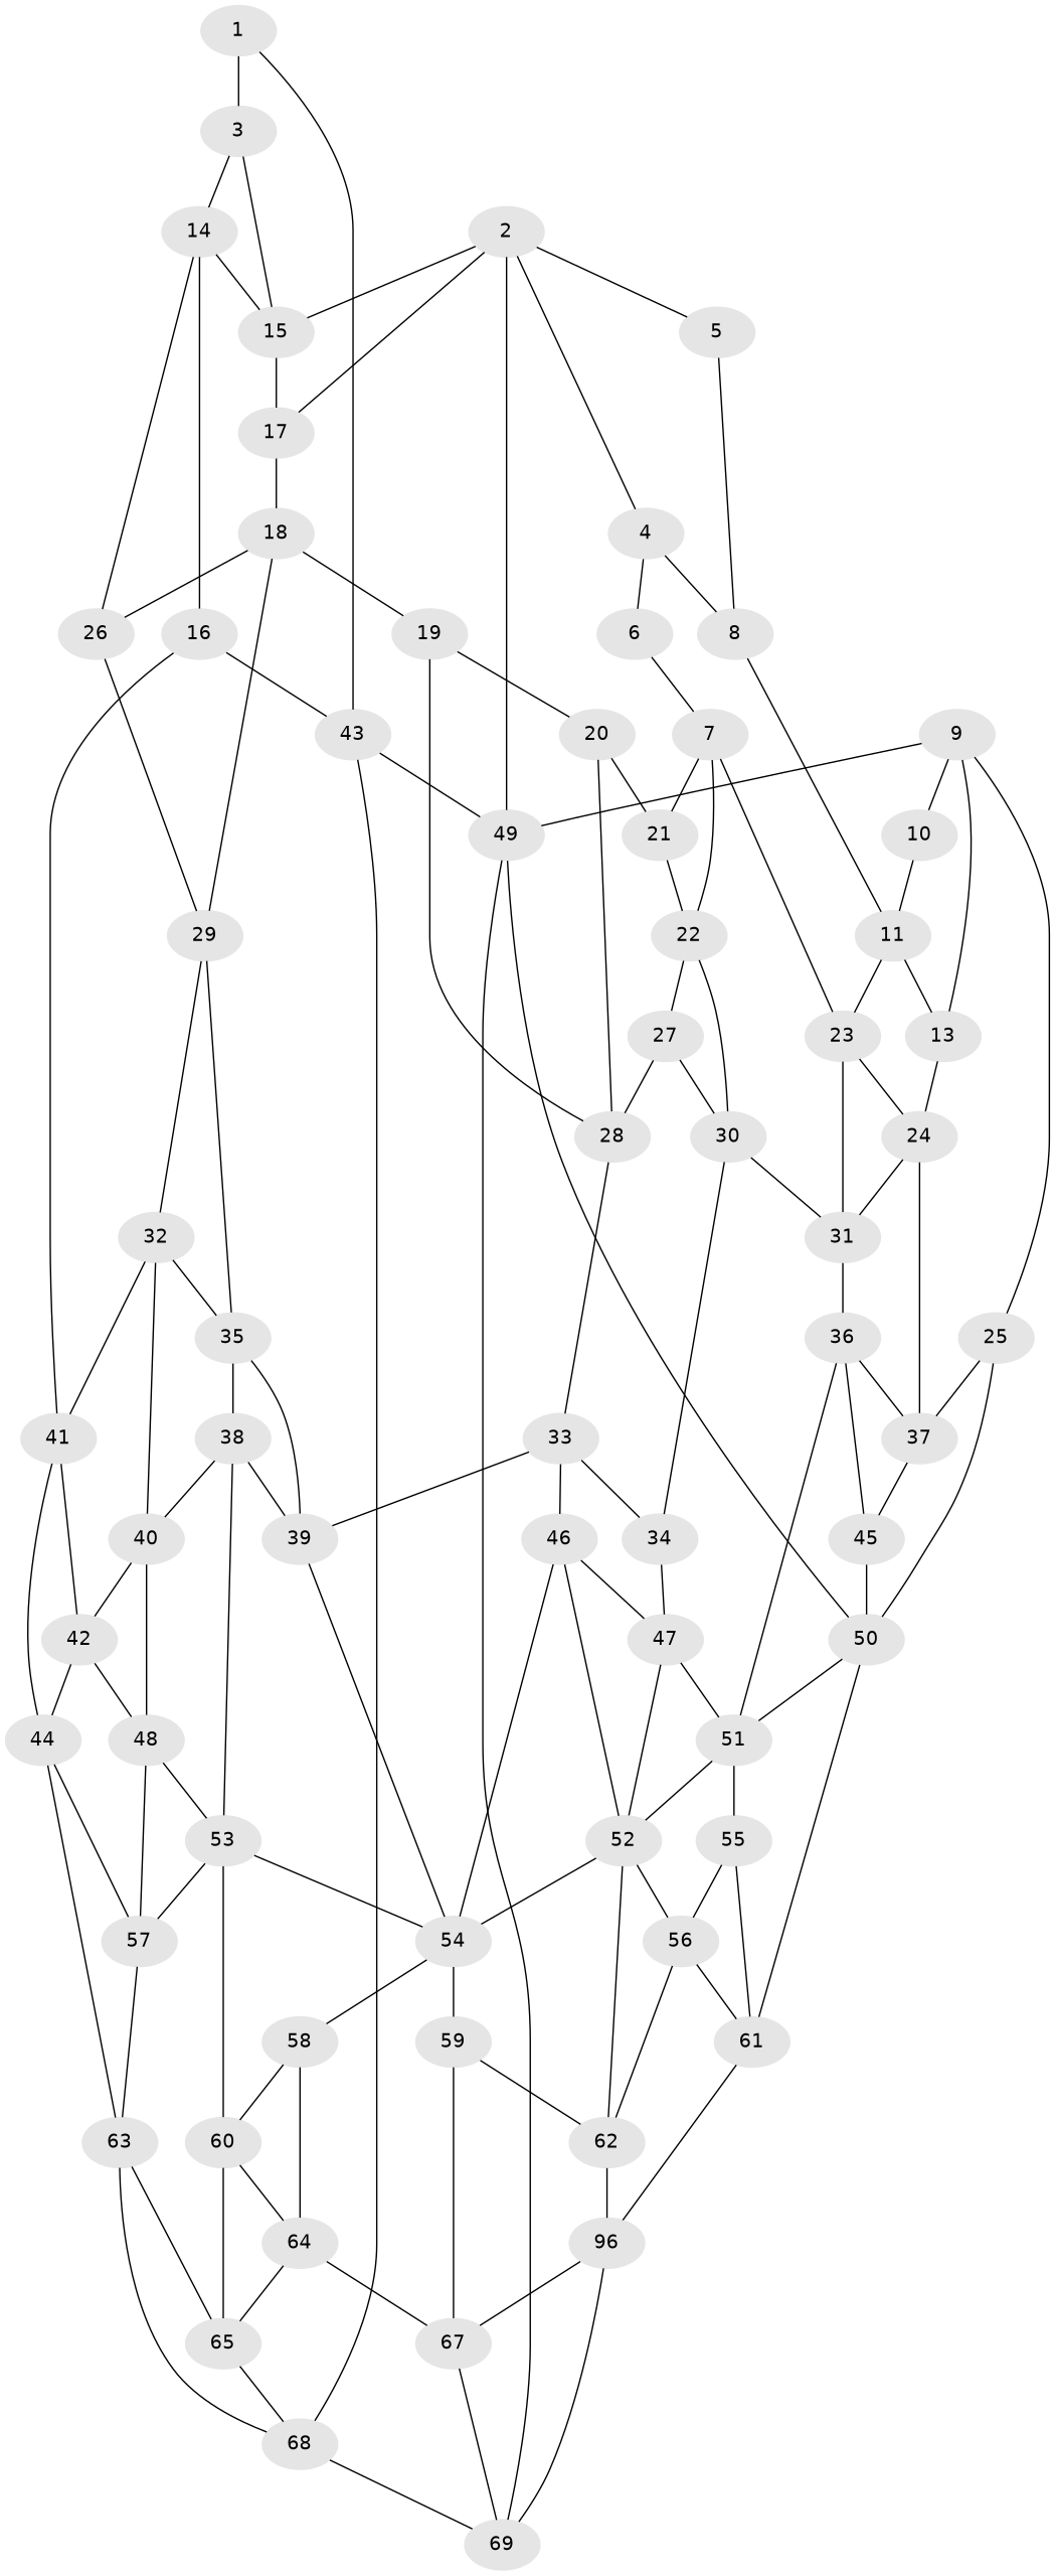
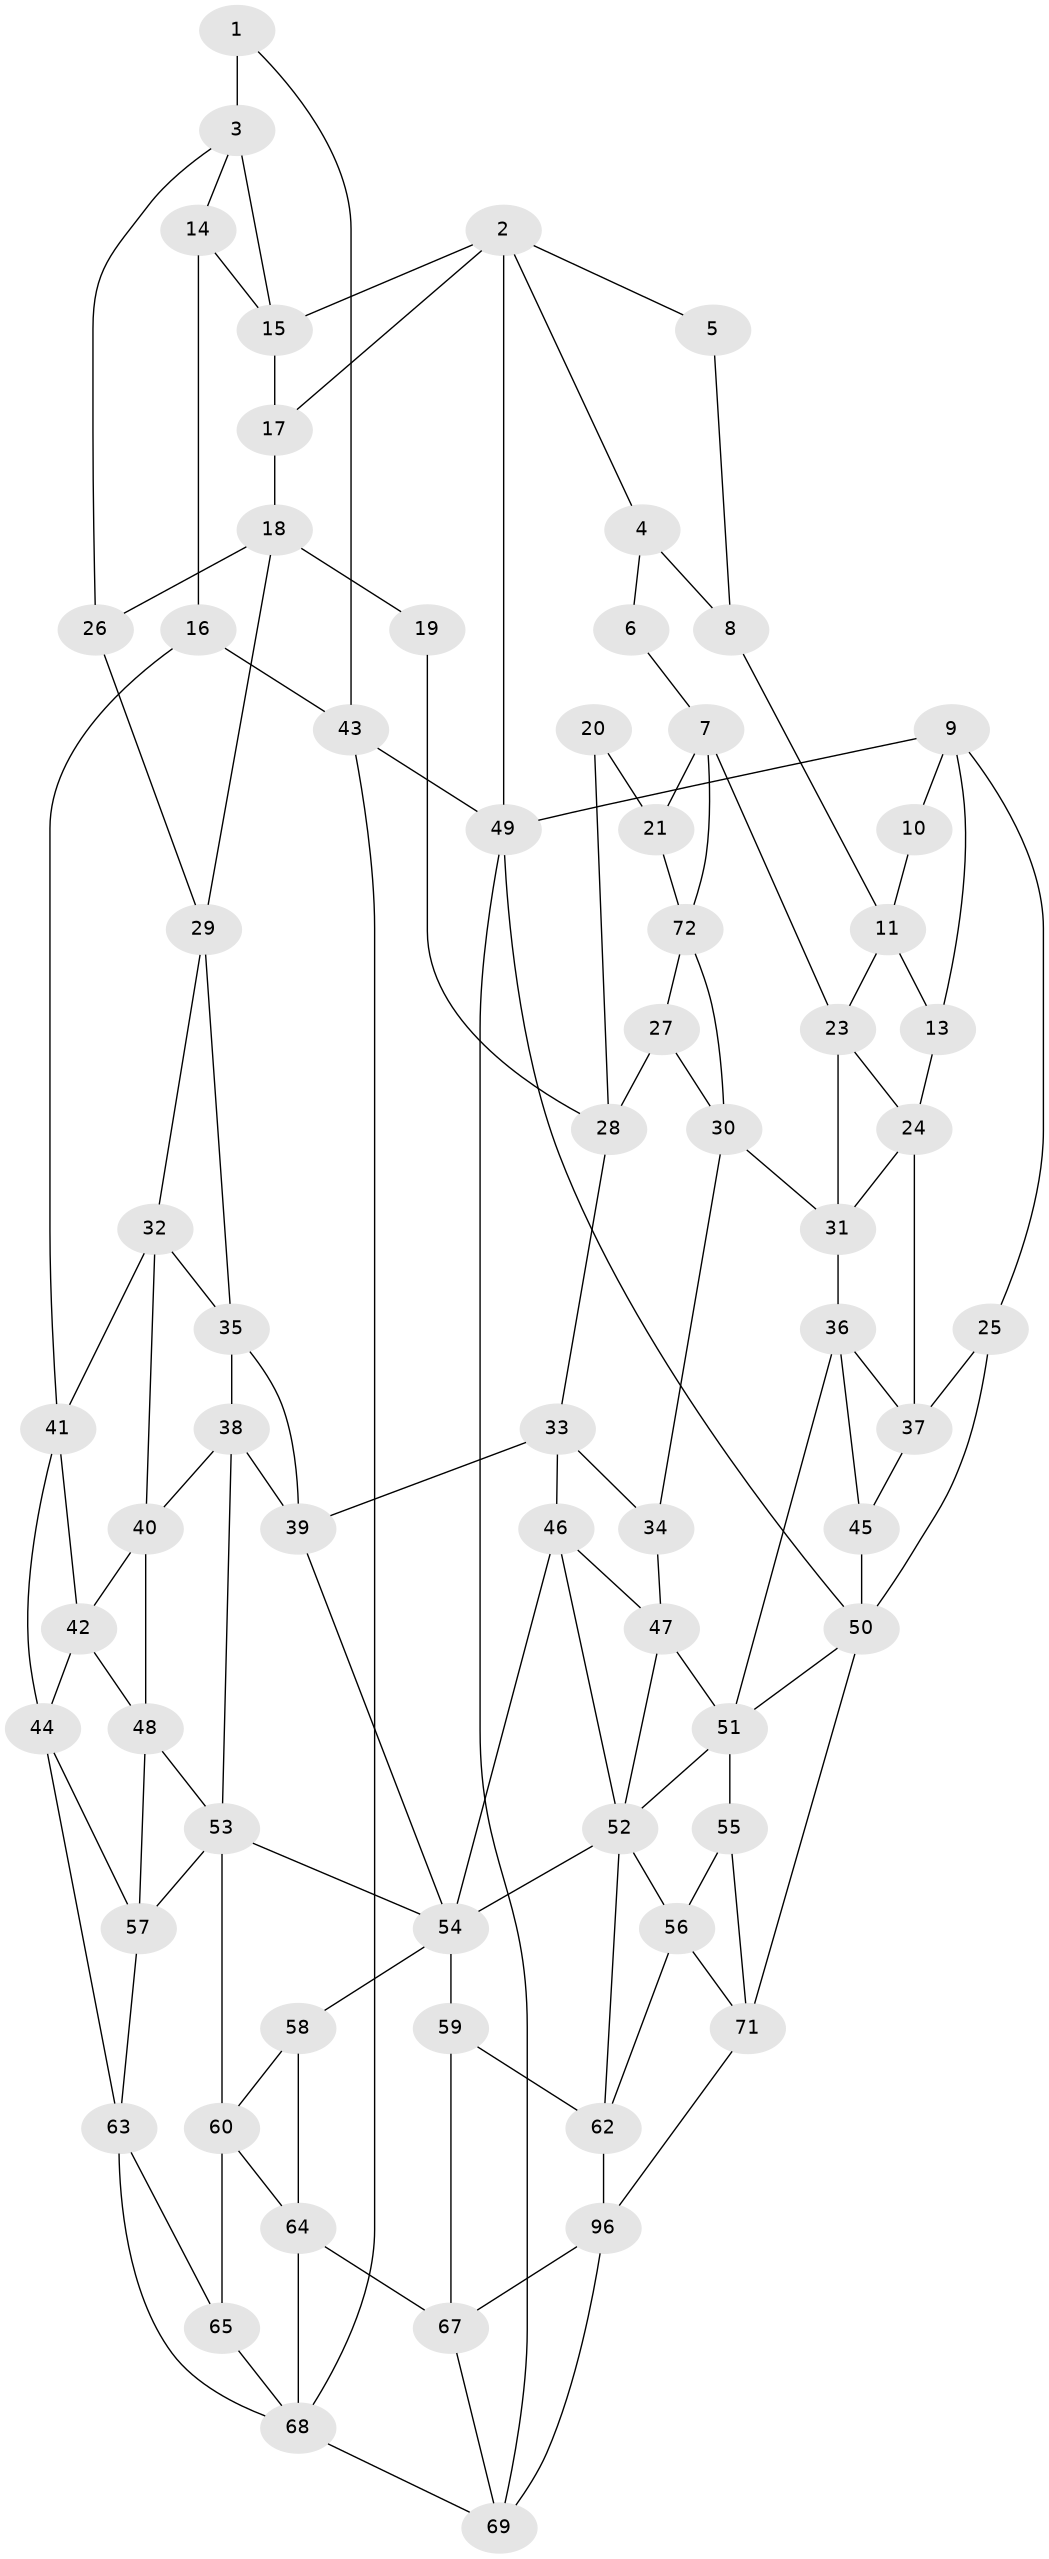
  graph {
    fontname="DejaVu Sans"
    node [color=gray90 fontname="DejaVu Sans" style=filled]
    edge [fontname="DejaVu Sans" weight=1.0]
    1
    3
    43
    15
    14
    49
    68
    2
    4
    5
    17
    6
    8
    18
    50
    69
    16
    26
    7
    11
    21
-   22
+   22 [label=72]
    23
    27
    30
    24
    31
    13
    9
    10
    25
    37
    19
    20
    28
    41
    29
    42
    44
    32
    35
    33
    34
    36
    45
    51
-   61
+   61 [label=71]
    39
    46
    40
    38
    47
    48
    54
    52
    53
    55
    57
    60
    58
    59
    63
    65
    56
    62
    n66 [label=96]
    64
    67
    1 -- 3 [weight=2.0]
    1 -- 43
    3 -- 15
    3 -- 14
    43 -- 49 [weight=2.0]
    43 -- 68
    15 -- 17
    14 -- 15
    14 -- 16
-   14 -- 26
+   3 -- 26
    49 -- 50
    49 -- 69
    68 -- 69
    2 -- 15
    2 -- 49
    2 -- 4
    2 -- 5
    2 -- 17
    4 -- 6
    4 -- 8 [weight=2.0]
    5 -- 8
    17 -- 18
    6 -- 7
    8 -- 11
    18 -- 26
    18 -- 19
    18 -- 29
    50 -- 51
    50 -- 61
    16 -- 43
    16 -- 41
    26 -- 29
    7 -- 21
    7 -- 22
    7 -- 23
    11 -- 23
    11 -- 13
    21 -- 22
    22 -- 27
    22 -- 30
    23 -- 24
    23 -- 31
    27 -- 30
    27 -- 28
    30 -- 31
    30 -- 34
    24 -- 31
    24 -- 37
    31 -- 36
    13 -- 24
    9 -- 49
    9 -- 13
    9 -- 10
    9 -- 25
    10 -- 11
    25 -- 50
    25 -- 37
    37 -- 45
-   19 -- 20
    19 -- 28
    20 -- 21 [weight=2.0]
    20 -- 28
    28 -- 33
    41 -- 42
    41 -- 44
    29 -- 32
    29 -- 35
    42 -- 44
    42 -- 48
    44 -- 57
    44 -- 63
    32 -- 41
    32 -- 35
    32 -- 40
    35 -- 39
    35 -- 38
    33 -- 34
    33 -- 39
    33 -- 46
    34 -- 47
    36 -- 37
    36 -- 45
    36 -- 51
    45 -- 50 [weight=2.0]
    51 -- 52
    51 -- 55 [weight=2.0]
    61 -- n66
    39 -- 54
    46 -- 47
    46 -- 54
    46 -- 52
    40 -- 42
    40 -- 48
    38 -- 39
    38 -- 40
    38 -- 53
    47 -- 51
    47 -- 52
    48 -- 53
    48 -- 57
    54 -- 58
    54 -- 59
    52 -- 54
    52 -- 56
    52 -- 62
    53 -- 54
    53 -- 57
    53 -- 60
    55 -- 61
    55 -- 56
    57 -- 63
    60 -- 65
    60 -- 64
    58 -- 60
    58 -- 64
    59 -- 62
    59 -- 67
    63 -- 68
    63 -- 65
    65 -- 68
    56 -- 61
    56 -- 62
    62 -- n66
    n66 -- 69
    n66 -- 67
-   64 -- 65
+   64 -- 68
    64 -- 67
    67 -- 69
  }
